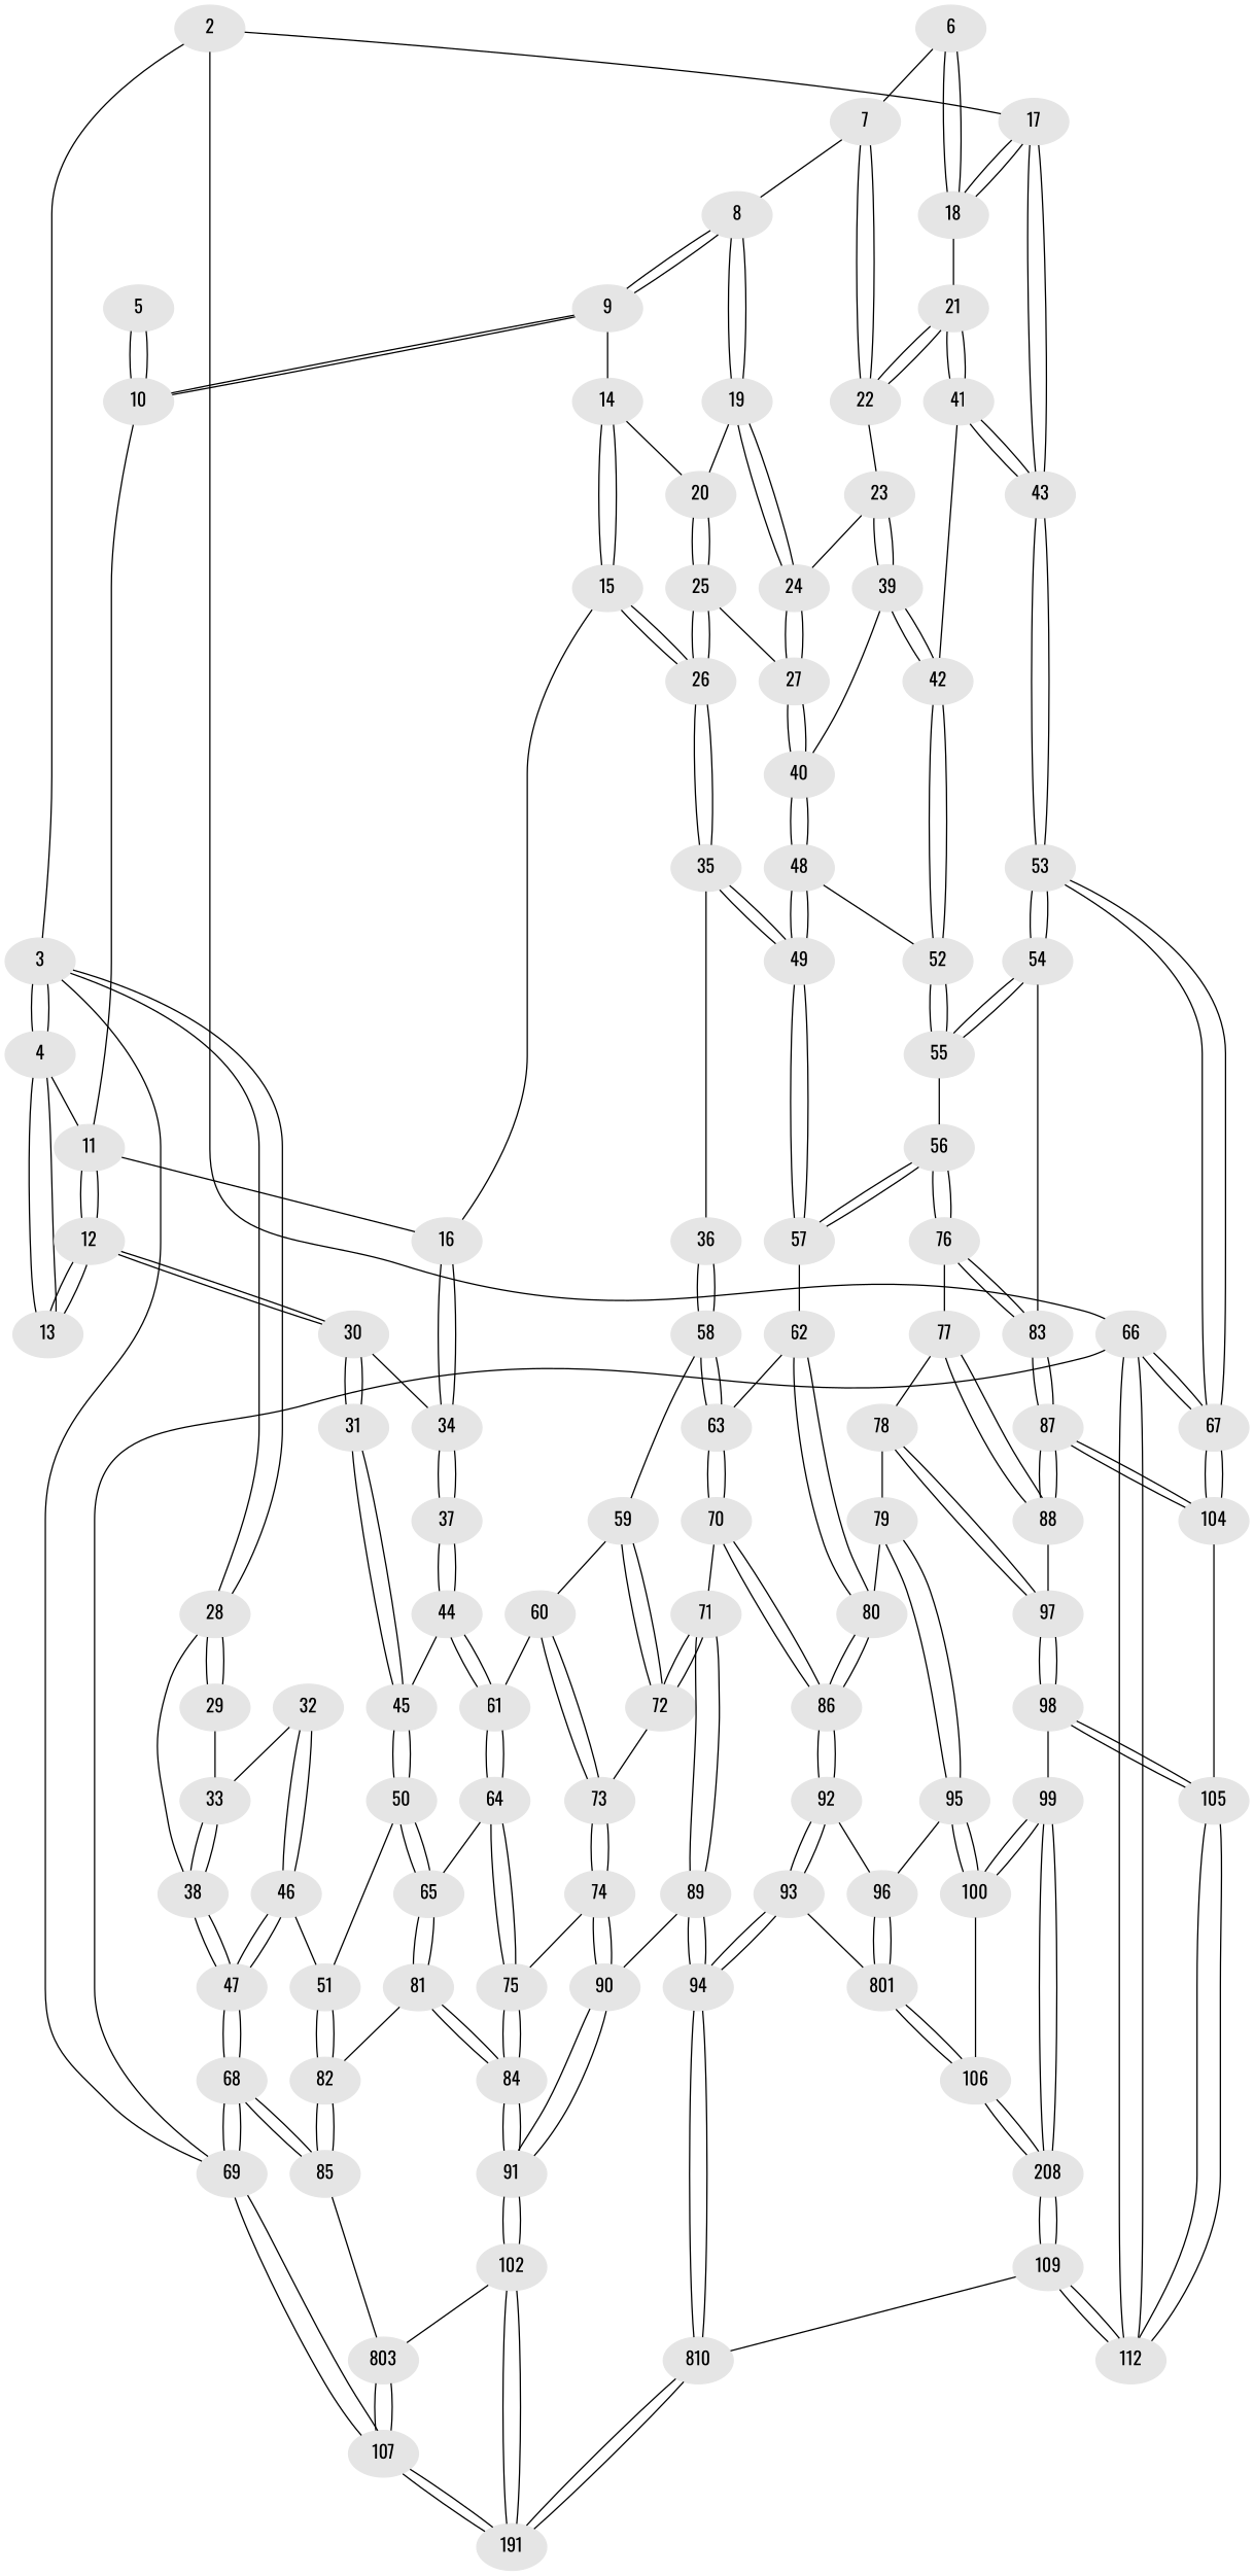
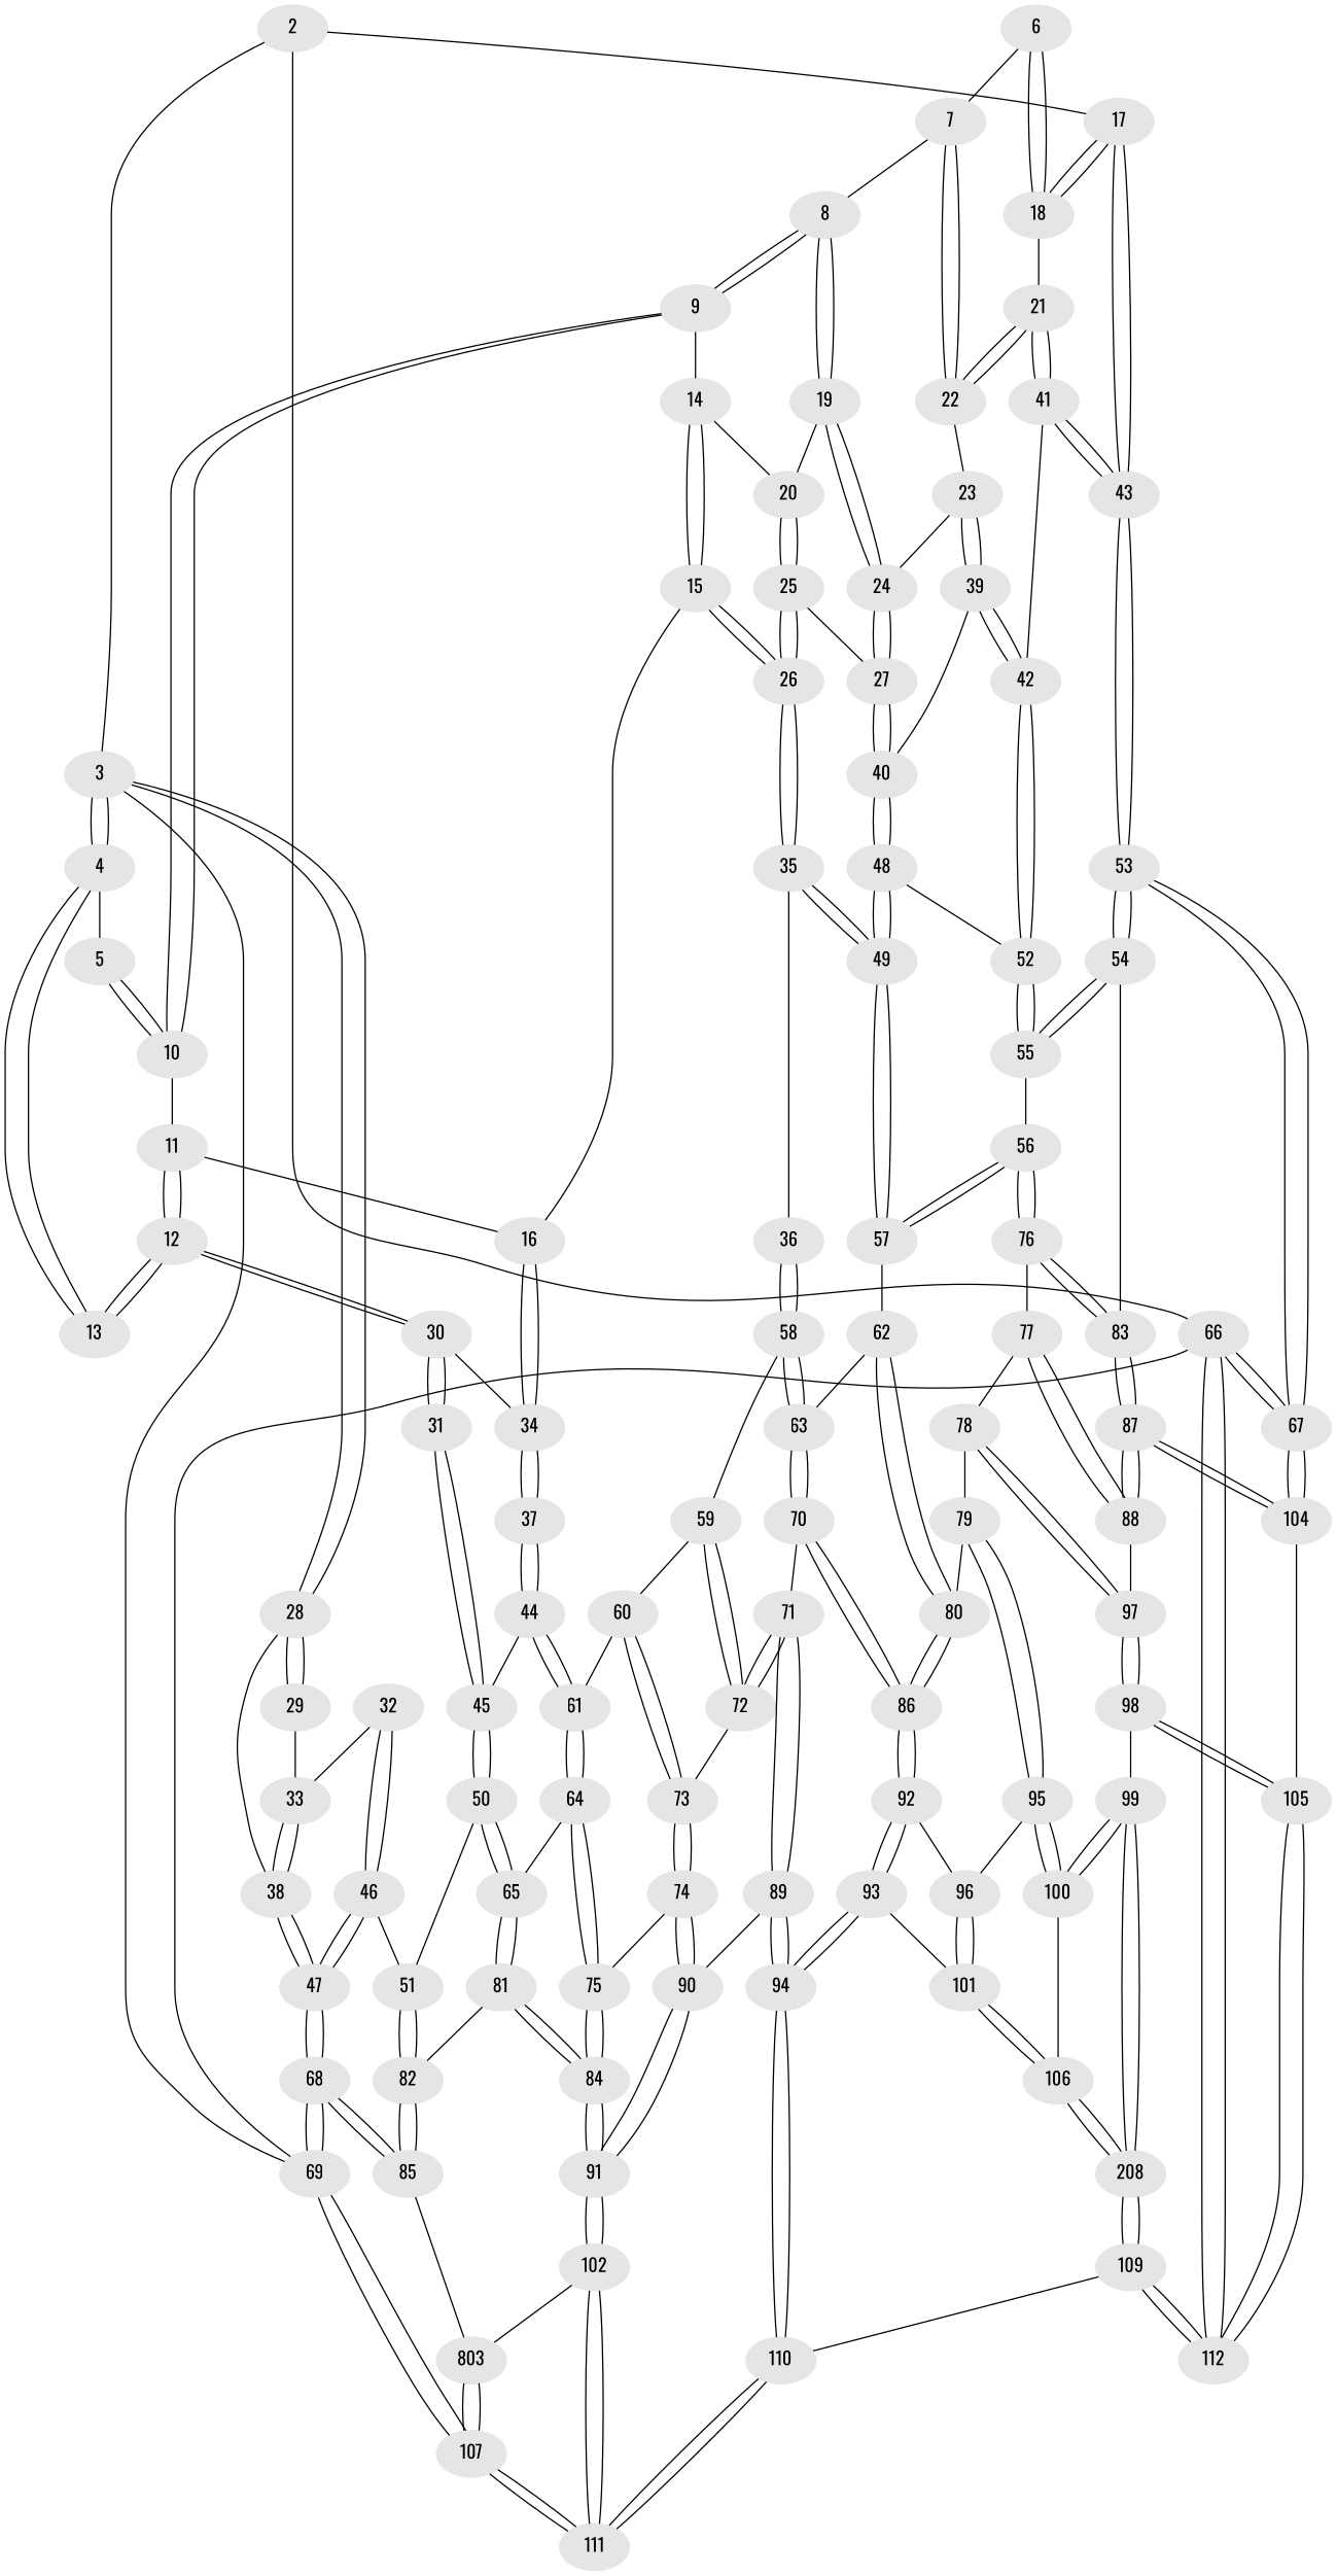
  graph {
    fontname=Oswald
    node [color=gray90 fontname=Oswald style=filled]
    edge [fontname=Oswald]
    2
    3
    17
    66
    6
    7
    18
    4
    28
    69
    43
    67
    112
    5
    13
    29
    38
    107
    10
    11
    8
    22
    21
    9
    19
    23
    14
    20
    24
    15
    12
    16
    30
    34
    31
    26
    25
    35
    37
    53
    41
    27
    42
    39
    40
    36
    49
    48
    33
    47
    45
    32
    46
    50
    51
    44
    58
    57
    59
    63
    61
    68
    52
    55
    54
    64
    65
    82
    85
    62
    81
    56
    83
    104
    87
    76
    77
    80
    60
    72
    70
    73
    74
    75
    86
    71
    84
    105
    n89 [label=803]
-   111 [label=191]
+   111
    89
    92
    90
    94
    91
    78
    88
    79
    97
    95
    98
    96
    100
    102
    93
-   110 [label=810]
-   101 [label=801]
+   110
+   101
    106
    99
    n110 [label=208]
    109
    2 -- 3
    2 -- 17
    2 -- 66
    3 -- 4
    3 -- 4
    3 -- 28
    3 -- 28
    3 -- 69
    17 -- 18
    17 -- 18
    17 -- 43
    17 -- 43
    66 -- 69
    66 -- 67
    66 -- 67
    66 -- 112
    66 -- 112
    6 -- 7
    6 -- 18
    6 -- 18
    7 -- 8
    7 -- 22
    7 -- 22
    18 -- 21
-   4 -- 11
+   4 -- 5
    4 -- 13
    4 -- 13
    28 -- 29
    28 -- 29
    28 -- 38
    69 -- 107
    69 -- 107
    43 -- 53
    43 -- 53
    67 -- 104
    67 -- 104
    5 -- 10
    5 -- 10
    29 -- 33
    38 -- 47
    38 -- 47
    107 -- 111
    107 -- 111
    10 -- 11
    11 -- 12
    11 -- 12
    11 -- 16
    8 -- 9
    8 -- 9
    8 -- 19
    8 -- 19
    22 -- 23
    21 -- 22
    21 -- 22
    21 -- 41
    21 -- 41
    9 -- 10
    9 -- 10
    9 -- 14
    19 -- 20
    19 -- 24
    19 -- 24
    23 -- 24
    23 -- 39
    23 -- 39
    14 -- 20
    14 -- 15
    14 -- 15
    20 -- 25
    20 -- 25
    24 -- 27
    24 -- 27
    15 -- 16
    15 -- 26
    15 -- 26
    12 -- 13
    12 -- 13
    12 -- 30
    12 -- 30
    16 -- 34
    16 -- 34
    30 -- 34
    30 -- 31
    30 -- 31
    34 -- 37
    34 -- 37
    31 -- 45
    31 -- 45
    26 -- 35
    26 -- 35
    25 -- 26
    25 -- 26
    25 -- 27
    35 -- 36
    35 -- 49
    35 -- 49
    37 -- 44
    37 -- 44
    53 -- 67
    53 -- 67
    53 -- 54
    53 -- 54
    41 -- 43
    41 -- 43
    41 -- 42
    27 -- 40
    27 -- 40
    42 -- 52
    42 -- 52
    39 -- 42
    39 -- 42
    39 -- 40
    40 -- 48
    40 -- 48
    36 -- 58
    36 -- 58
    49 -- 57
    49 -- 57
    48 -- 49
    48 -- 49
    48 -- 52
    33 -- 38
    33 -- 38
    47 -- 68
    47 -- 68
    45 -- 50
    45 -- 50
    32 -- 33
    32 -- 46
    32 -- 46
    46 -- 47
    46 -- 47
    46 -- 51
    50 -- 51
    50 -- 65
    50 -- 65
    51 -- 82
    51 -- 82
    44 -- 45
    44 -- 61
    44 -- 61
    58 -- 59
    58 -- 63
    58 -- 63
    57 -- 62
    59 -- 60
    59 -- 72
    59 -- 72
    63 -- 70
    63 -- 70
    61 -- 64
    61 -- 64
    68 -- 69
    68 -- 69
    68 -- 85
    68 -- 85
    52 -- 55
    52 -- 55
    55 -- 56
    54 -- 55
    54 -- 55
    54 -- 83
    64 -- 65
    64 -- 75
    64 -- 75
    65 -- 81
    65 -- 81
    82 -- 85
    82 -- 85
    85 -- n89
    62 -- 63
    62 -- 80
    62 -- 80
    81 -- 82
    81 -- 84
    81 -- 84
    56 -- 57
    56 -- 57
    56 -- 76
    56 -- 76
    83 -- 87
    83 -- 87
    104 -- 105
    87 -- 104
    87 -- 104
    87 -- 88
    87 -- 88
    76 -- 83
    76 -- 83
    76 -- 77
    77 -- 78
    77 -- 88
    77 -- 88
    80 -- 86
    80 -- 86
    60 -- 61
    60 -- 73
    60 -- 73
    72 -- 73
    70 -- 86
    70 -- 86
    70 -- 71
    73 -- 74
    73 -- 74
    74 -- 75
    74 -- 90
    74 -- 90
    75 -- 84
    75 -- 84
    86 -- 92
    86 -- 92
    71 -- 72
    71 -- 72
    71 -- 89
    71 -- 89
    84 -- 91
    84 -- 91
    105 -- 112
    105 -- 112
    n89 -- 107
    n89 -- 107
    89 -- 90
    89 -- 94
    89 -- 94
    92 -- 96
    92 -- 93
    92 -- 93
    90 -- 91
    90 -- 91
    94 -- 110
    94 -- 110
    91 -- 102
    91 -- 102
    78 -- 79
    78 -- 97
    78 -- 97
    88 -- 97
    79 -- 80
    79 -- 95
    79 -- 95
    97 -- 98
    97 -- 98
    95 -- 96
    95 -- 100
    95 -- 100
    98 -- 105
    98 -- 105
    98 -- 99
    96 -- 101
    96 -- 101
    100 -- 106
    102 -- n89
    102 -- 111
    102 -- 111
    93 -- 94
    93 -- 94
    93 -- 101
    110 -- 111
    110 -- 111
    101 -- 106
    101 -- 106
    106 -- n110
    106 -- n110
    99 -- 100
    99 -- 100
    99 -- n110
    99 -- n110
    n110 -- 109
    n110 -- 109
    109 -- 112
    109 -- 112
    109 -- 110
  }
